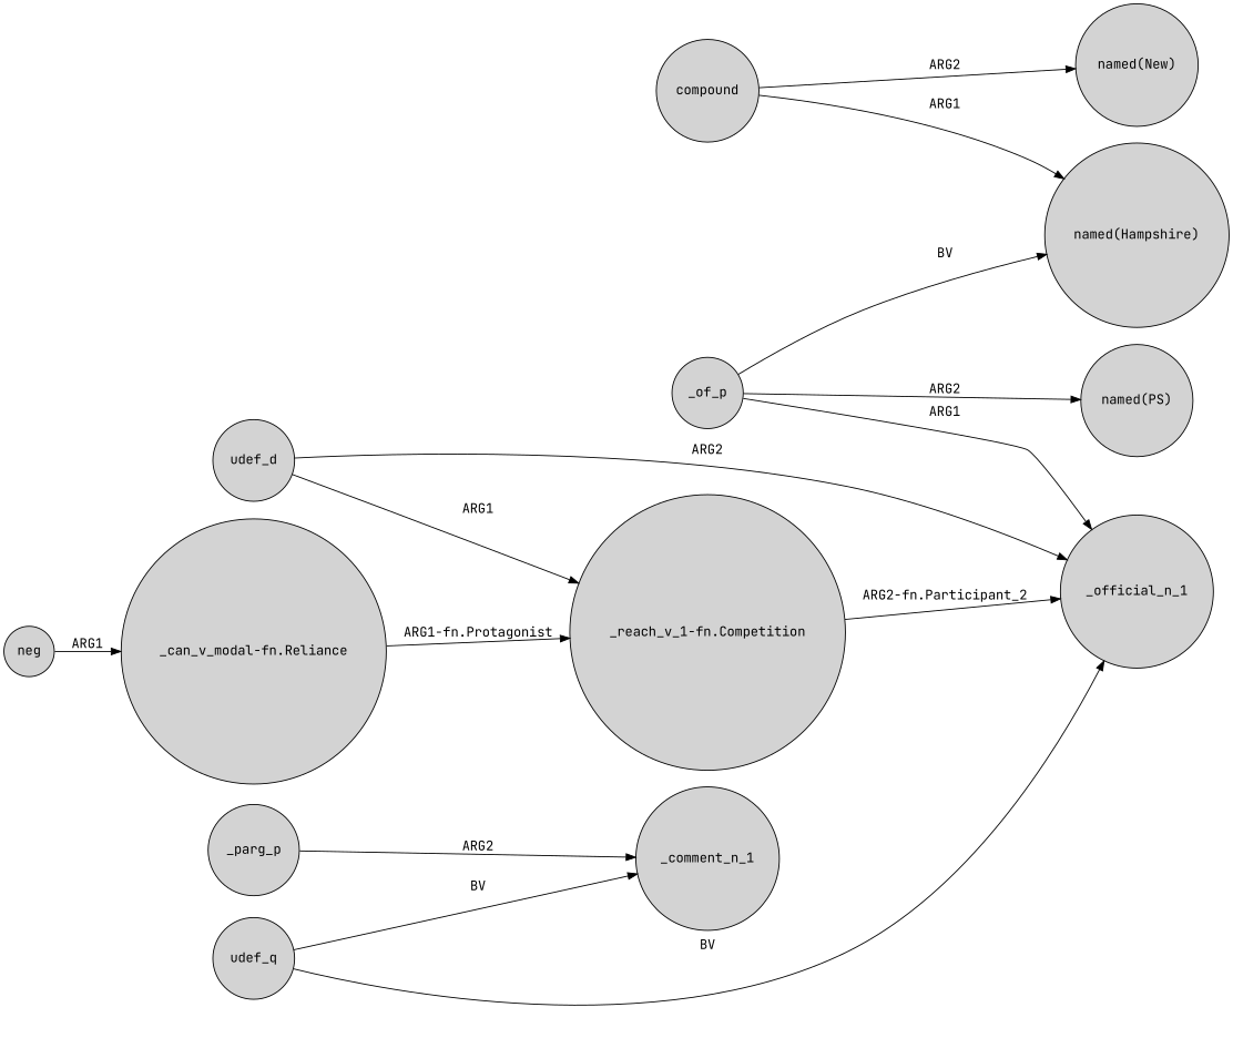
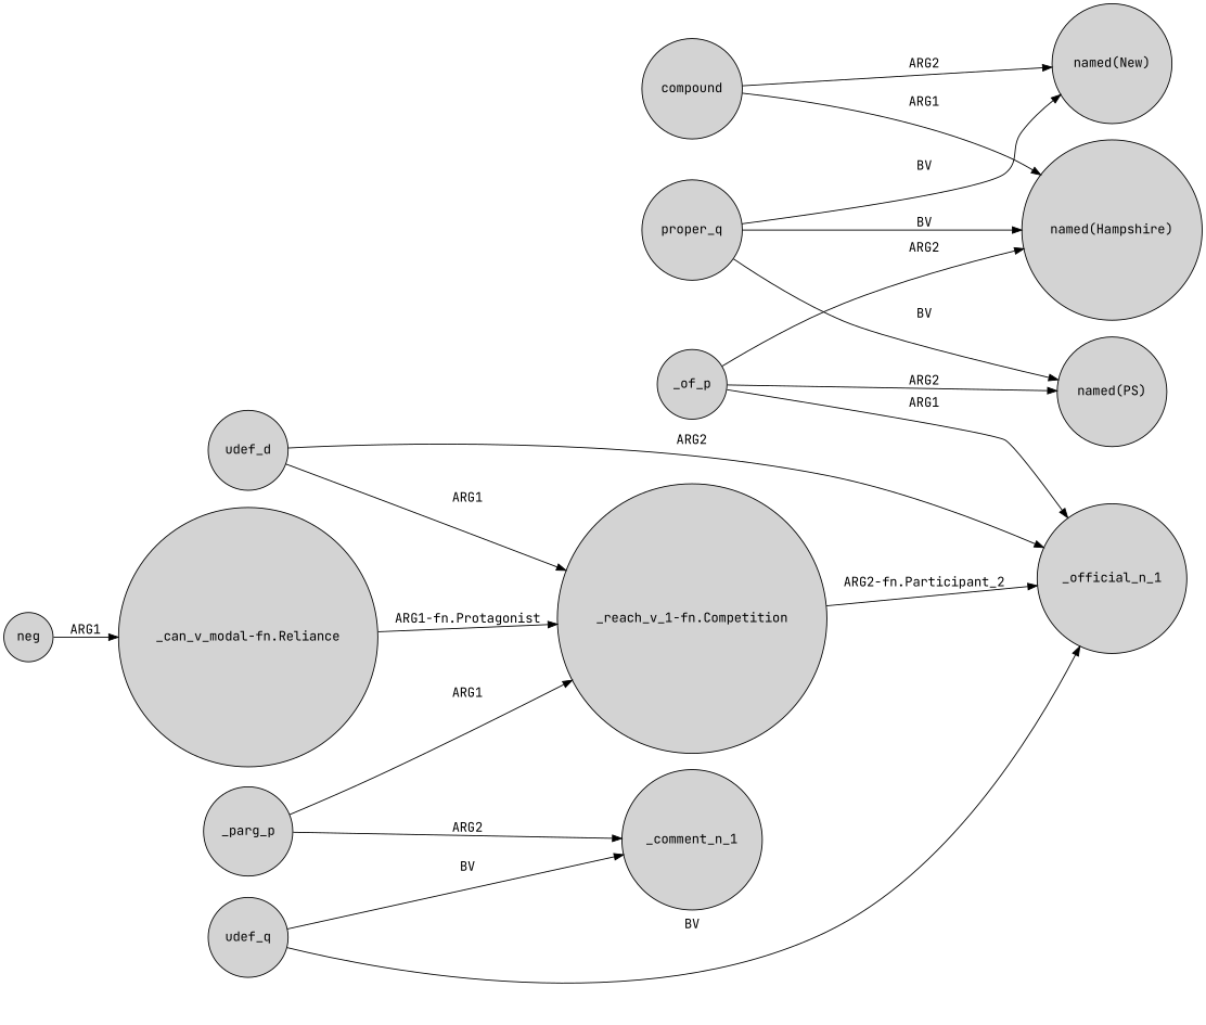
  digraph {
    fontname="JetBrains Mono"
    rankdir=LR
    node [fontname="JetBrains Mono" shape=circle style=filled]
    edge [fontname="JetBrains Mono"]
    compound
    "named(Hampshire)"
    "named(New)"
    _of_p
    "named(PS)"
    _official_n_1
    neg
    "_can_v_modal-fn.Reliance"
    "_reach_v_1-fn.Competition"
    udef_q
    _comment_n_1
    n12 [label=udef_d]
+   proper_q
    n14 [label=_parg_p]
    compound -> "named(Hampshire)" [label=ARG1]
    compound -> "named(New)" [label=ARG2]
-   _of_p -> "named(Hampshire)" [label=BV]
+   _of_p -> "named(Hampshire)" [label=ARG2]
    _of_p -> "named(PS)" [label=ARG2]
    _of_p -> _official_n_1 [label=ARG1]
    neg -> "_can_v_modal-fn.Reliance" [label=ARG1]
    "_can_v_modal-fn.Reliance" -> "_reach_v_1-fn.Competition" [label="ARG1-fn.Protagonist"]
    "_reach_v_1-fn.Competition" -> _official_n_1 [label="ARG2-fn.Participant_2"]
    udef_q -> _official_n_1 [label=BV]
    udef_q -> _comment_n_1 [label=BV]
    n12 -> _official_n_1 [label=ARG2]
    n12 -> "_reach_v_1-fn.Competition" [label=ARG1]
+   proper_q -> "named(Hampshire)" [label=BV]
+   proper_q -> "named(New)" [label=BV]
+   proper_q -> "named(PS)" [label=BV]
+   n14 -> "_reach_v_1-fn.Competition" [label=ARG1]
    n14 -> _comment_n_1 [label=ARG2]
  }
